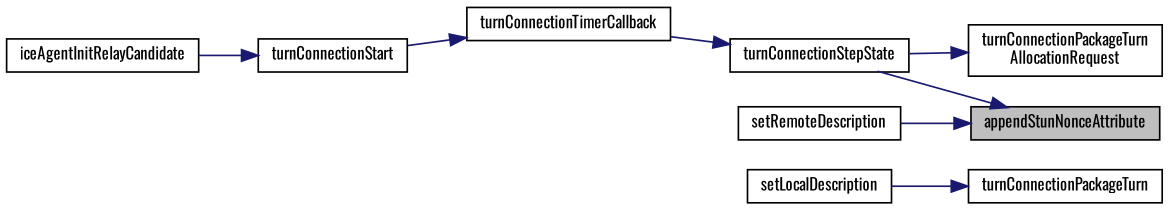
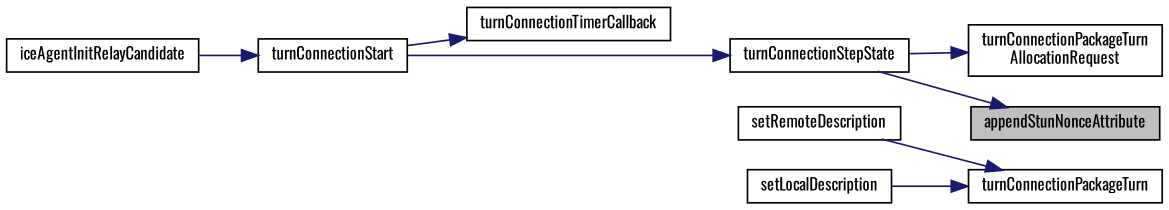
  digraph {
    fontname=Oswald
    rankdir=RL
    node [color=black fillcolor=white fontname=Oswald fontsize=10 shape=record style=filled]
    edge [color=midnightblue dir=back fontname=Oswald fontsize=10 labelfontname=Helvetica labelfontsize=10 style=solid]
    n1 [fillcolor=grey75 fontcolor=black height=0.2 label=appendStunNonceAttribute width=0.4]
    n2 [height=0.2 label=turnConnectionStepState width=0.4]
    n3 [height=0.2 label="turnConnectionPackageTurn\lAllocationRequest" width=0.4]
    n4 [height=0.2 label=turnConnectionTimerCallback width=0.4]
    n5 [height=0.2 label=turnConnectionStart width=0.4]
    n6 [height=0.2 label=iceAgentInitRelayCandidate width=0.4]
    n7 [height=0.2 label=turnConnectionPackageTurn width=0.4]
    n8 [height=0.2 label=setLocalDescription width=0.4]
    n9 [height=0.2 label=setRemoteDescription width=0.4]
    n1 -> n2
-   n2 -> n4
+   n2 -> n5
    n3 -> n2
    n4 -> n5
    n5 -> n6
    n7 -> n8
-   n1 -> n9
+   n7 -> n9
  }
